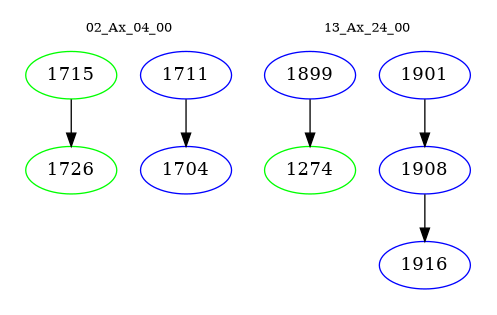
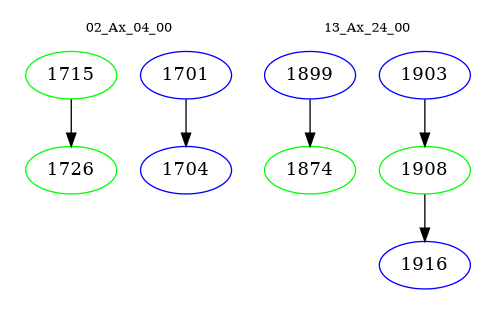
  digraph {
    node [color=blue]
    edge [color=black]
-   n1 [label=1711]
+   n1 [label=1701]
    n2 [color=green label=1715]
    n3 [label=1704]
    n4 [color=green label=1726]
-   n5 [label=1901]
+   n5 [label=1903]
    n6 [label=1899]
-   n7 [label=1908]
-   n8 [color=green label=1274]
+   n7 [color=green label=1908]
+   n8 [color=green label=1874]
    n9 [label=1916]
    subgraph cluster_1 {
      color=white
      fontsize=10
      label="02_Ax_04_00"
      n1
      n2
      n3
      n4
    }
    subgraph cluster_2 {
      color=white
      fontsize=10
      label="13_Ax_24_00"
      n5
      n6
      n7
      n8
      n9
    }
    n1 -> n3
    n2 -> n4
    n5 -> n7
    n6 -> n8
    n7 -> n9
  }
